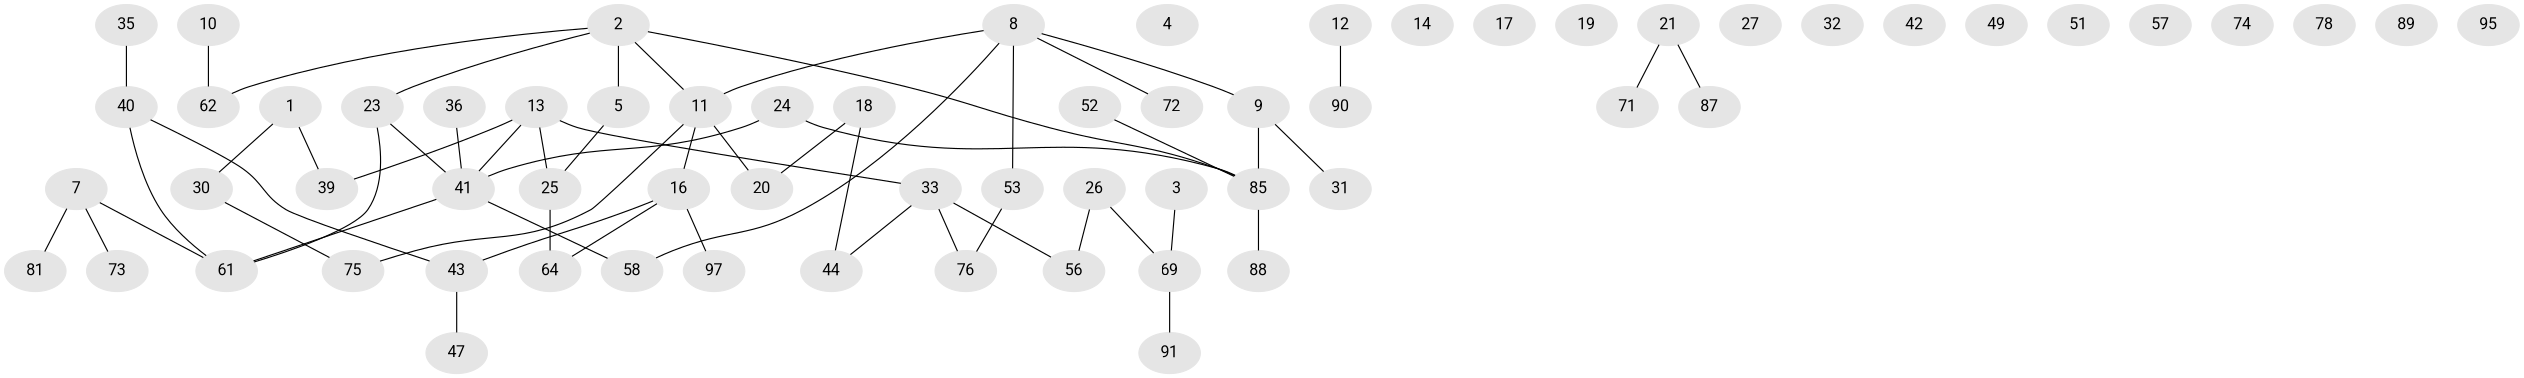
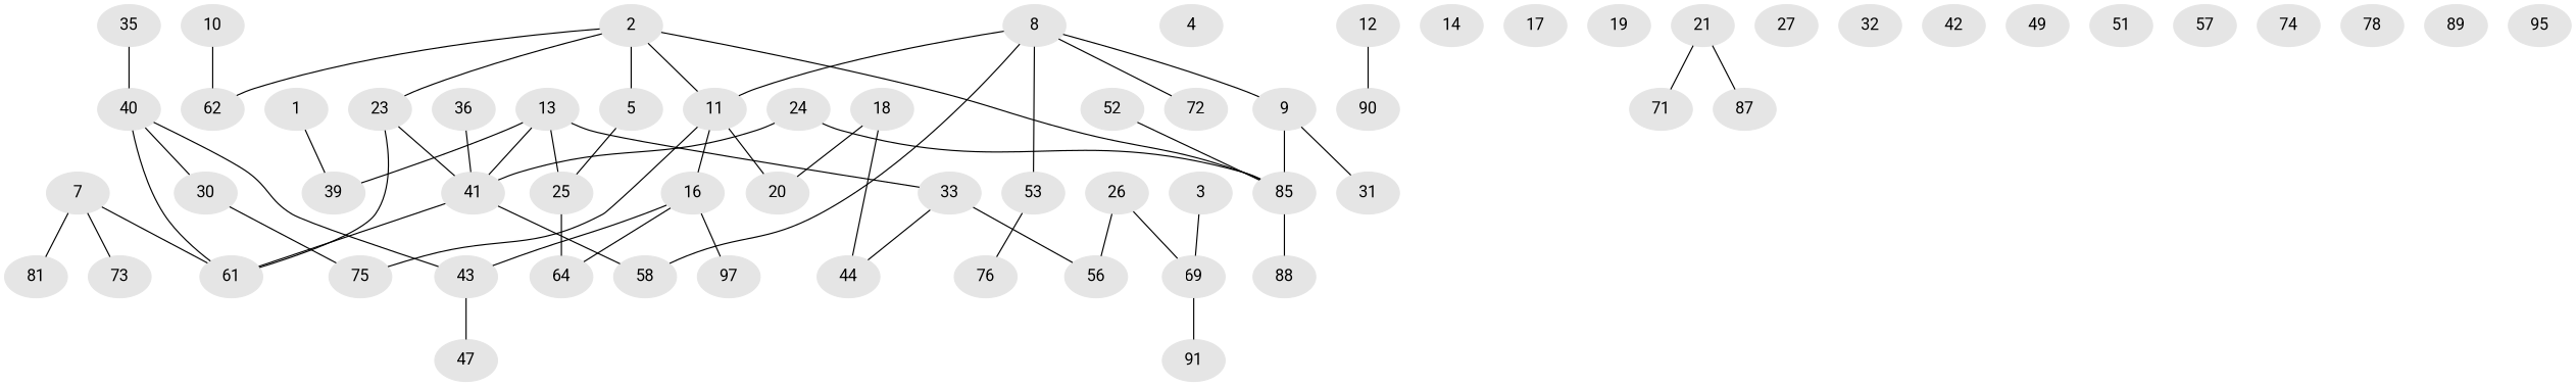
  graph {
    fontname=Roboto
    node [color=gray90 fontname=Roboto style=filled]
    edge [fontname=Roboto]
    1 [super="+83"]
    30 [super="+82"]
    39
    75
    2 [super="+15"]
    5
    11 [super="+68"]
    23 [super="+97"]
    62 [super="+94"]
    85 [super="+98"]
    25 [super="+66"]
    16 [super="+59"]
    20 [super="+48"]
    61 [super="+65"]
    41 [super="+54"]
    88
    3 [super="+79"]
    69 [super="+70"]
    91
    4 [super="+6"]
    64
    7 [super="+28"]
    73
    81
    8 [super="+80"]
    9 [super="+34"]
    53
    58
    72
    31 [super="+46"]
    76 [super="+84"]
    10
    43 [super="+55"]
    n34 [label=97 super="+92"]
    12 [super="+29"]
    90
    13 [super="+22"]
    33 [super="+96"]
    44
    56 [super="+93"]
    14
    47
    17
    18 [super="+38"]
    19 [super="+45"]
    21 [super="+37"]
    71
    87
    24 [super="+63"]
    26 [super="+60"]
    27
    32
    40 [super="+86"]
    35
    36
    42 [super="+77"]
    49 [super="+50"]
    51
    52
    57
    74
    78
    89
    95
-   1 -- 30
+   40 -- 30
    1 -- 39
    30 -- 75
    2 -- 5
    2 -- 11
    2 -- 23
    2 -- 62
    2 -- 85
    5 -- 25
    11 -- 75
    11 -- 16
    11 -- 20
    23 -- 61
    23 -- 41
    85 -- 88
    25 -- 64
    16 -- 64
    16 -- 43
    16 -- n34
    41 -- 61
    41 -- 58
    3 -- 69
    69 -- 91
    7 -- 61
    7 -- 73
    7 -- 81
    8 -- 11
    8 -- 9
    8 -- 53
    8 -- 58
    8 -- 72
    9 -- 85
    9 -- 31
    53 -- 76
    10 -- 62
    43 -- 47
    12 -- 90
    13 -- 39
    13 -- 25
    13 -- 41
    13 -- 33
-   33 -- 76
    33 -- 44
    33 -- 56
    18 -- 20
    18 -- 44
    21 -- 71
    21 -- 87
    24 -- 85
    24 -- 41
    26 -- 69
    26 -- 56
    40 -- 61
    40 -- 43
    35 -- 40
    36 -- 41
    52 -- 85
  }
